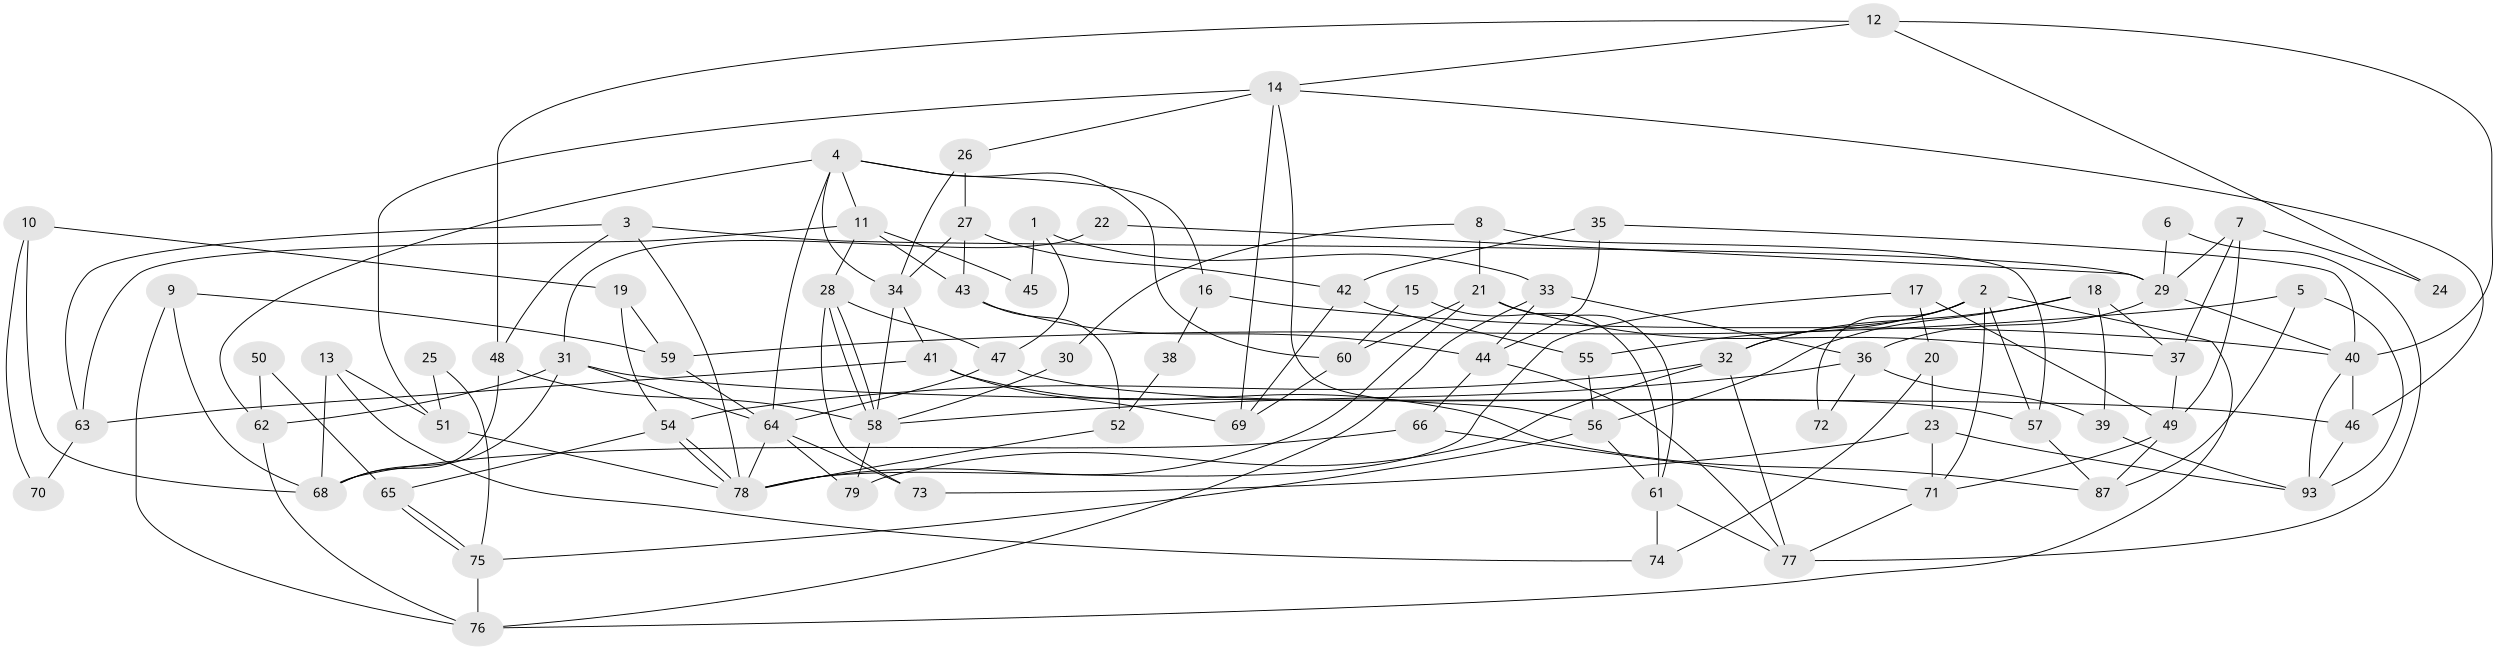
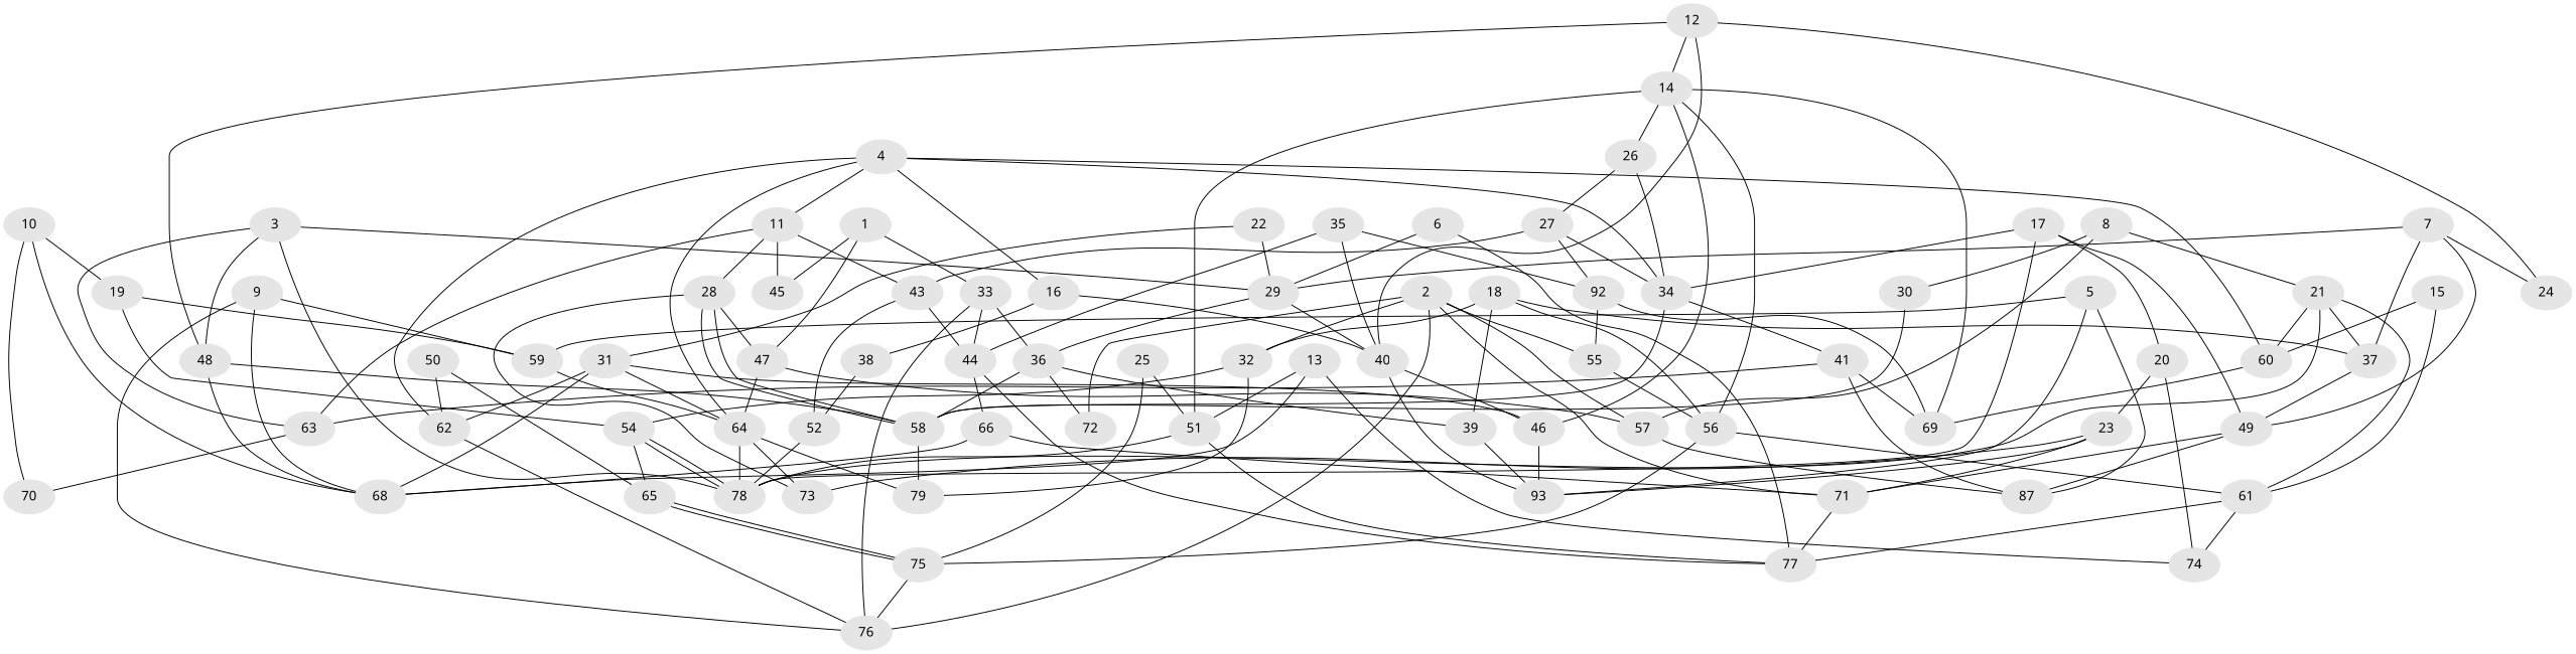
  graph {
    fontname="Noto Sans"
    node [color=gray90 fontname="Noto Sans" style=filled]
    edge [fontname="Noto Sans"]
    1
    33
    45
    47
    76
    36
    44
    57
    64
    2
    32
    55
    71
    72
    54
    79
    56
    n18 [label=87]
    77
    3
    29
    48
    63
    78
    40
    68
    58
    70
    4
    11
    16
    34
    60
    62
    28
    43
    38
    41
    69
    73
    n41 [label=93]
    5
    59
    6
    7
    24
    37
    49
    8
    21
    30
    61
    9
    10
    19
    52
    12
    14
    51
    26
    46
    13
    74
    27
    75
    15
    17
    20
    23
    18
    39
    65
    22
    31
    25
-   42
+   42 [label=92]
    66
    35
    50
    1 -- 33
    1 -- 45
    1 -- 47
    33 -- 76
    33 -- 36
    33 -- 44
    47 -- 57
    47 -- 64
    36 -- 72
    36 -- 58
    36 -- 39
    44 -- 77
    44 -- 66
    57 -- n18
    64 -- 79
    64 -- 78
    64 -- 73
    2 -- 76
    2 -- 57
    2 -- 32
    2 -- 55
    2 -- 71
    2 -- 72
    32 -- 54
    32 -- 79
    55 -- 56
    71 -- 77
    54 -- 78
    54 -- 78
    54 -- 65
    56 -- 61
    56 -- 75
    3 -- 29
    3 -- 48
    3 -- 63
    3 -- 78
    29 -- 36
    29 -- 40
    48 -- 68
    48 -- 58
    63 -- 70
    40 -- n41
    40 -- 46
    58 -- 79
    4 -- 64
    4 -- 11
    4 -- 16
    4 -- 34
    4 -- 60
    4 -- 62
    11 -- 45
    11 -- 63
    11 -- 28
    11 -- 43
    16 -- 40
    16 -- 38
    34 -- 58
    34 -- 41
    60 -- 69
    62 -- 76
    28 -- 47
    28 -- 58
    28 -- 58
    28 -- 73
    43 -- 44
    43 -- 52
    38 -- 52
    41 -- n18
    41 -- 63
    41 -- 69
    5 -- n18
    5 -- n41
    5 -- 59
    59 -- 64
    6 -- 77
    6 -- 29
    7 -- 29
    7 -- 24
    7 -- 37
    7 -- 49
    37 -- 49
    49 -- 71
    49 -- n18
    8 -- 57
    8 -- 21
    8 -- 30
    21 -- 78
    21 -- 60
    21 -- 37
    21 -- 61
    30 -- 58
    61 -- 77
    61 -- 74
    9 -- 76
    9 -- 68
    9 -- 59
    10 -- 68
    10 -- 70
    10 -- 19
    19 -- 54
    19 -- 59
    52 -- 78
    12 -- 48
    12 -- 40
    12 -- 24
    12 -- 14
    14 -- 56
    14 -- 69
    14 -- 51
    14 -- 26
    14 -- 46
-   32 -- 77
+   51 -- 77
    51 -- 78
    26 -- 34
    26 -- 27
    46 -- n41
    13 -- 68
    13 -- 51
    13 -- 74
    27 -- 34
    27 -- 43
    27 -- 42
    75 -- 76
    15 -- 60
    15 -- 61
    17 -- 78
+   17 -- 34
    17 -- 49
    17 -- 20
    20 -- 74
    20 -- 23
    23 -- 71
    23 -- 73
    23 -- n41
    18 -- 32
    18 -- 56
    18 -- 37
    18 -- 39
    39 -- n41
    65 -- 75
    65 -- 75
    22 -- 29
    22 -- 31
    31 -- 64
    31 -- 68
    31 -- 62
    31 -- 46
    25 -- 51
    25 -- 75
    42 -- 55
    42 -- 69
    66 -- 71
    66 -- 68
    35 -- 44
    35 -- 40
    35 -- 42
    50 -- 62
    50 -- 65
  }
